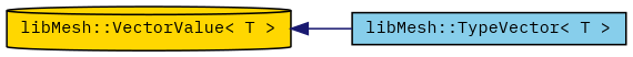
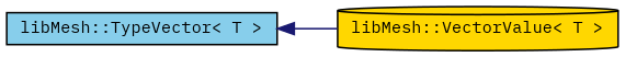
  digraph {
    rankdir=LR
    fontname="IBM Plex Mono"
    node [color=black fontname="IBM Plex Mono" fontsize=10 style=filled]
    n1 [fillcolor=skyblue height=0.2 label="libMesh::TypeVector\< T \>" shape=box width=0.4]
    n2 [fillcolor=gold height=0.2 label="libMesh::VectorValue\< T \>" shape=cylinder width=0.4]
-   n2 -> n1 [color=midnightblue dir=back fontname="IBM Plex Mono" fontsize=10 labelfontname=Helvetica labelfontsize=10 style=solid]
+   n1 -> n2 [color=midnightblue dir=back fontname="IBM Plex Mono" fontsize=10 labelfontname=Helvetica labelfontsize=10 style=solid]
  }
